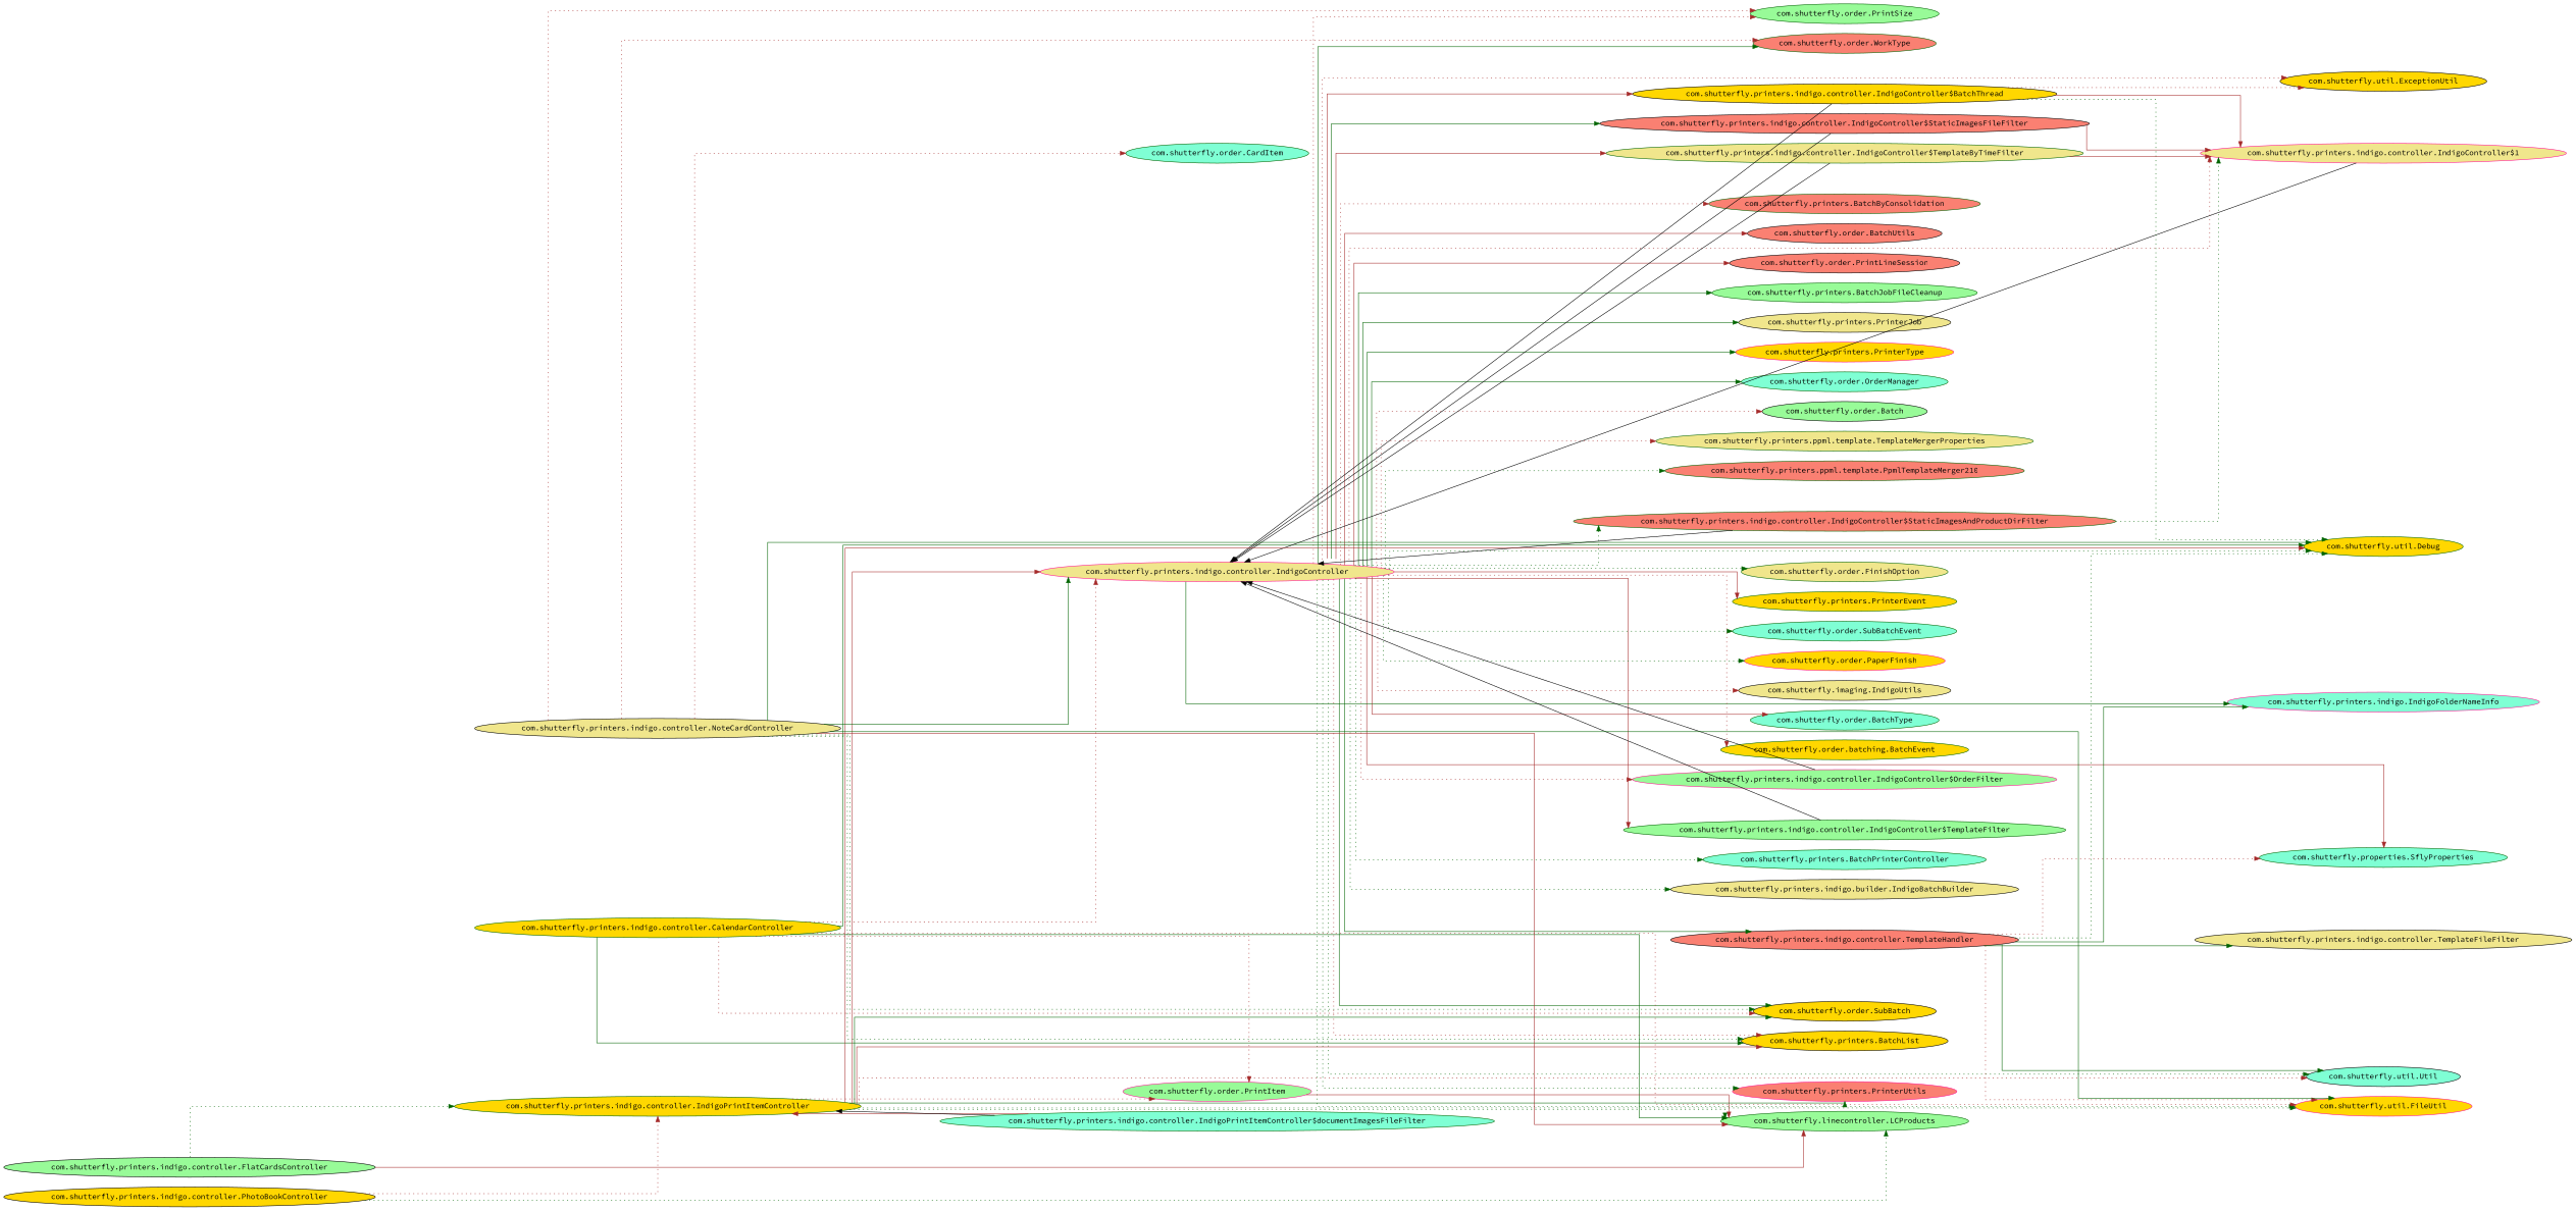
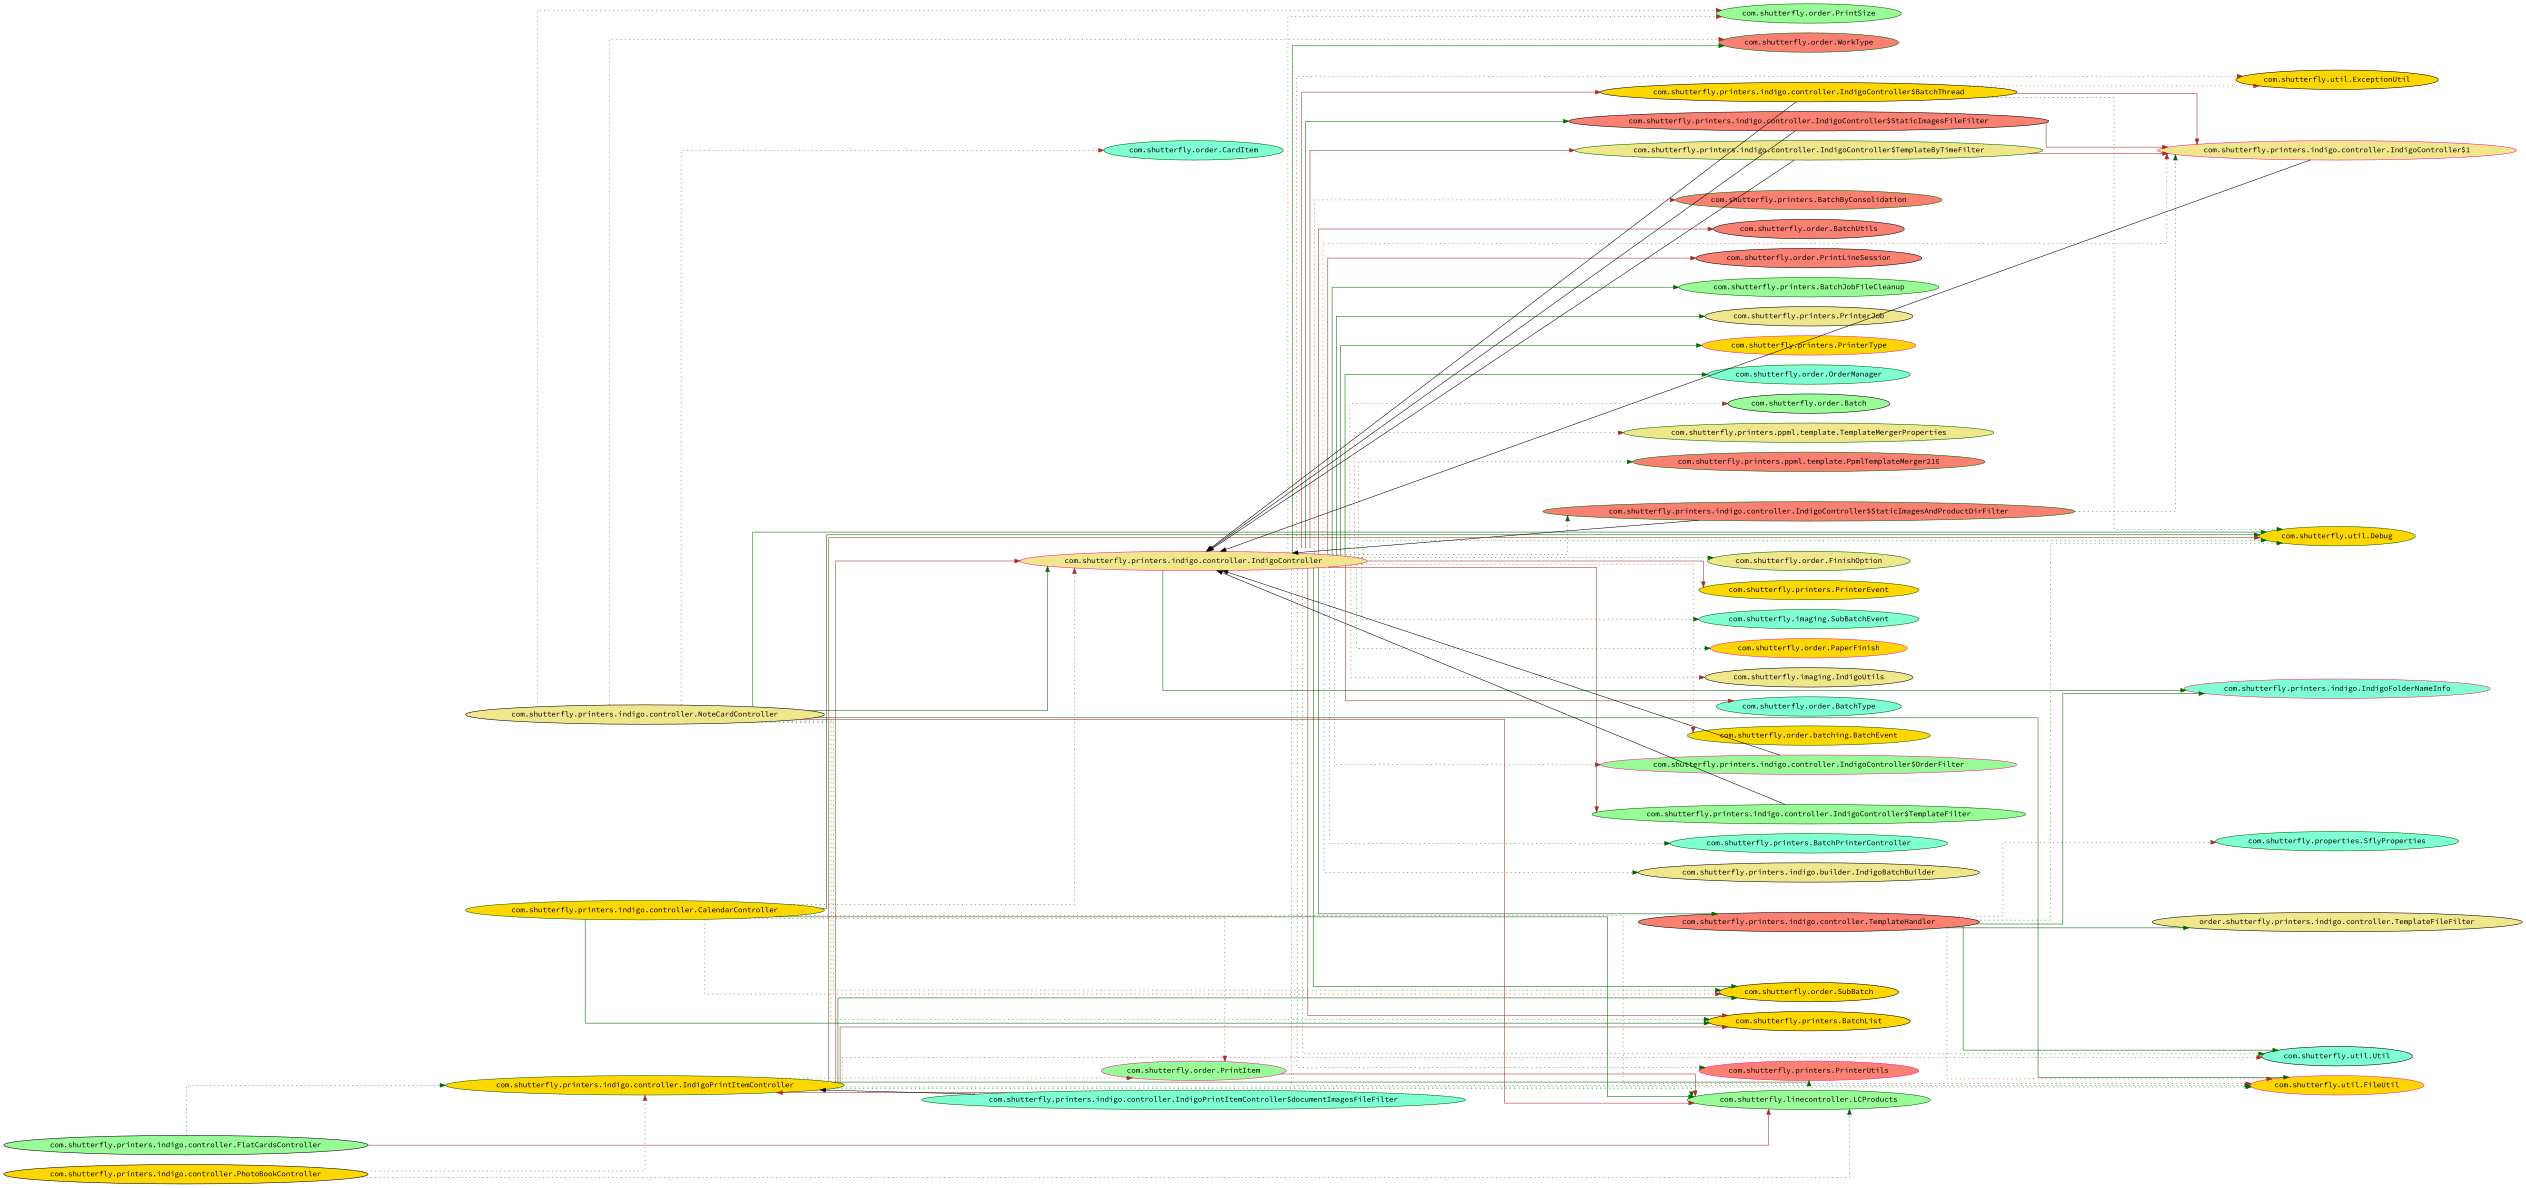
  digraph {
    concentrate=true
    fontname="Source Code Pro"
    rankdir=LR
    ranksep=2.0
    splines=ortho
    node [color=darkgreen fillcolor=gold fontname="Source Code Pro" style=filled]
    edge [color=brown fontname="Source Code Pro" style=dotted]
    "com.shutterfly.printers.indigo.controller.IndigoController" [color=deeppink fillcolor=khaki]
    "com.shutterfly.printers.indigo.controller.CalendarController"
    "com.shutterfly.linecontroller.LCProducts" [fillcolor=palegreen]
    "com.shutterfly.order.SubBatch" [color=black]
    "com.shutterfly.order.PrintItem" [color=deeppink fillcolor=palegreen]
    "com.shutterfly.printers.BatchList" [color=black]
    "com.shutterfly.util.Debug"
    "com.shutterfly.util.FileUtil" [color=deeppink]
    "com.shutterfly.printers.indigo.controller.IndigoController$1" [color=deeppink fillcolor=khaki]
    "com.shutterfly.printers.indigo.controller.IndigoController$BatchThread" [color=black]
    "com.shutterfly.util.ExceptionUtil" [color=black]
    "com.shutterfly.printers.indigo.controller.IndigoController$OrderFilter" [color=deeppink fillcolor=palegreen]
    "com.shutterfly.printers.indigo.controller.IndigoController$StaticImagesAndProductDirFilter" [fillcolor=salmon]
    "com.shutterfly.printers.indigo.controller.IndigoController$StaticImagesFileFilter" [color=black fillcolor=salmon]
    "com.shutterfly.printers.indigo.controller.IndigoController$TemplateByTimeFilter" [fillcolor=khaki]
    "com.shutterfly.printers.indigo.controller.IndigoController$TemplateFilter" [fillcolor=palegreen]
    "com.shutterfly.printers.BatchPrinterController" [fillcolor=aquamarine]
    "com.shutterfly.printers.indigo.builder.IndigoBatchBuilder" [color=black fillcolor=khaki]
    "com.shutterfly.printers.indigo.controller.TemplateHandler" [color=black fillcolor=salmon]
    "com.shutterfly.properties.SflyProperties" [fillcolor=aquamarine]
    "com.shutterfly.printers.BatchByConsolidation" [fillcolor=salmon]
    "com.shutterfly.order.BatchUtils" [color=black fillcolor=salmon]
    "com.shutterfly.order.PrintLineSession" [color=black fillcolor=salmon]
    "com.shutterfly.printers.BatchJobFileCleanup" [fillcolor=palegreen]
    "com.shutterfly.printers.PrinterJob" [color=black fillcolor=khaki]
    "com.shutterfly.printers.PrinterType" [color=deeppink]
    "com.shutterfly.printers.PrinterUtils" [color=deeppink fillcolor=salmon]
    "com.shutterfly.order.OrderManager" [fillcolor=aquamarine]
    "com.shutterfly.order.Batch" [color=black fillcolor=palegreen]
    "com.shutterfly.printers.ppml.template.TemplateMergerProperties" [fillcolor=khaki]
    "com.shutterfly.printers.ppml.template.PpmlTemplateMerger210" [fillcolor=salmon]
    "com.shutterfly.order.WorkType" [fillcolor=salmon]
    "com.shutterfly.order.FinishOption" [fillcolor=khaki]
    "com.shutterfly.printers.PrinterEvent"
-   "com.shutterfly.order.SubBatchEvent" [fillcolor=aquamarine]
+   "com.shutterfly.order.SubBatchEvent" [fillcolor=aquamarine label="com.shutterfly.imaging.SubBatchEvent"]
    "com.shutterfly.util.Util" [color=black fillcolor=aquamarine]
    "com.shutterfly.order.PrintSize" [fillcolor=palegreen]
    "com.shutterfly.order.PaperFinish" [color=deeppink]
    "com.shutterfly.printers.indigo.IndigoFolderNameInfo" [color=deeppink fillcolor=aquamarine]
    "com.shutterfly.imaging.IndigoUtils" [color=black fillcolor=khaki]
    "com.shutterfly.order.BatchType" [fillcolor=aquamarine]
    "com.shutterfly.order.batching.BatchEvent"
-   "com.shutterfly.printers.indigo.controller.TemplateFileFilter" [color=black fillcolor=khaki]
+   "com.shutterfly.printers.indigo.controller.TemplateFileFilter" [color=black fillcolor=khaki label="order.shutterfly.printers.indigo.controller.TemplateFileFilter"]
    "com.shutterfly.printers.indigo.controller.FlatCardsController" [color=black fillcolor=palegreen]
    "com.shutterfly.printers.indigo.controller.IndigoPrintItemController"
    "com.shutterfly.printers.indigo.controller.IndigoPrintItemController$documentImagesFileFilter" [fillcolor=aquamarine]
    "com.shutterfly.printers.indigo.controller.NoteCardController" [color=black fillcolor=khaki]
    "com.shutterfly.order.CardItem" [fillcolor=aquamarine]
    "com.shutterfly.printers.indigo.controller.PhotoBookController" [color=black]
    "com.shutterfly.printers.indigo.controller.IndigoController" -> "com.shutterfly.order.SubBatch" [color=darkgreen style=solid]
-   "com.shutterfly.printers.indigo.controller.IndigoController" -> "com.shutterfly.printers.BatchList"
+   "com.shutterfly.printers.indigo.controller.IndigoController" -> "com.shutterfly.printers.BatchList" [style=solid]
    "com.shutterfly.printers.indigo.controller.IndigoController" -> "com.shutterfly.util.Debug" [color=darkgreen]
    "com.shutterfly.printers.indigo.controller.IndigoController" -> "com.shutterfly.util.FileUtil" [color=darkgreen]
    "com.shutterfly.printers.indigo.controller.IndigoController" -> "com.shutterfly.printers.indigo.controller.IndigoController$1"
    "com.shutterfly.printers.indigo.controller.IndigoController" -> "com.shutterfly.printers.indigo.controller.IndigoController$BatchThread" [style=solid]
    "com.shutterfly.printers.indigo.controller.IndigoController" -> "com.shutterfly.util.ExceptionUtil"
    "com.shutterfly.printers.indigo.controller.IndigoController" -> "com.shutterfly.printers.indigo.controller.IndigoController$OrderFilter"
    "com.shutterfly.printers.indigo.controller.IndigoController" -> "com.shutterfly.printers.indigo.controller.IndigoController$StaticImagesAndProductDirFilter" [color=darkgreen]
    "com.shutterfly.printers.indigo.controller.IndigoController" -> "com.shutterfly.printers.indigo.controller.IndigoController$StaticImagesFileFilter" [color=darkgreen style=solid]
    "com.shutterfly.printers.indigo.controller.IndigoController" -> "com.shutterfly.printers.indigo.controller.IndigoController$TemplateByTimeFilter" [style=solid]
    "com.shutterfly.printers.indigo.controller.IndigoController" -> "com.shutterfly.printers.indigo.controller.IndigoController$TemplateFilter" [style=solid]
    "com.shutterfly.printers.indigo.controller.IndigoController" -> "com.shutterfly.printers.BatchPrinterController" [color=darkgreen]
    "com.shutterfly.printers.indigo.controller.IndigoController" -> "com.shutterfly.printers.indigo.builder.IndigoBatchBuilder" [color=darkgreen]
    "com.shutterfly.printers.indigo.controller.IndigoController" -> "com.shutterfly.printers.indigo.controller.TemplateHandler" [color=darkgreen style=solid]
-   "com.shutterfly.printers.indigo.controller.IndigoController" -> "com.shutterfly.properties.SflyProperties" [style=solid]
    "com.shutterfly.printers.indigo.controller.IndigoController" -> "com.shutterfly.printers.BatchByConsolidation"
    "com.shutterfly.printers.indigo.controller.IndigoController" -> "com.shutterfly.order.BatchUtils" [style=solid]
    "com.shutterfly.printers.indigo.controller.IndigoController" -> "com.shutterfly.order.PrintLineSession" [style=solid]
    "com.shutterfly.printers.indigo.controller.IndigoController" -> "com.shutterfly.printers.BatchJobFileCleanup" [color=darkgreen style=solid]
    "com.shutterfly.printers.indigo.controller.IndigoController" -> "com.shutterfly.printers.PrinterJob" [color=darkgreen style=solid]
    "com.shutterfly.printers.indigo.controller.IndigoController" -> "com.shutterfly.printers.PrinterType" [color=darkgreen style=solid]
    "com.shutterfly.printers.indigo.controller.IndigoController" -> "com.shutterfly.printers.PrinterUtils" [color=darkgreen]
    "com.shutterfly.printers.indigo.controller.IndigoController" -> "com.shutterfly.order.OrderManager" [color=darkgreen style=solid]
    "com.shutterfly.printers.indigo.controller.IndigoController" -> "com.shutterfly.order.Batch"
    "com.shutterfly.printers.indigo.controller.IndigoController" -> "com.shutterfly.printers.ppml.template.TemplateMergerProperties"
    "com.shutterfly.printers.indigo.controller.IndigoController" -> "com.shutterfly.printers.ppml.template.PpmlTemplateMerger210" [color=darkgreen]
    "com.shutterfly.printers.indigo.controller.IndigoController" -> "com.shutterfly.order.WorkType" [color=darkgreen style=solid]
    "com.shutterfly.printers.indigo.controller.IndigoController" -> "com.shutterfly.order.FinishOption" [color=darkgreen]
    "com.shutterfly.printers.indigo.controller.IndigoController" -> "com.shutterfly.printers.PrinterEvent" [style=solid]
    "com.shutterfly.printers.indigo.controller.IndigoController" -> "com.shutterfly.order.SubBatchEvent" [color=darkgreen]
    "com.shutterfly.printers.indigo.controller.IndigoController" -> "com.shutterfly.util.Util" [color=darkgreen]
    "com.shutterfly.printers.indigo.controller.IndigoController" -> "com.shutterfly.order.PrintSize"
    "com.shutterfly.printers.indigo.controller.IndigoController" -> "com.shutterfly.order.PaperFinish" [color=darkgreen]
    "com.shutterfly.printers.indigo.controller.IndigoController" -> "com.shutterfly.printers.indigo.IndigoFolderNameInfo" [color=darkgreen style=solid]
    "com.shutterfly.printers.indigo.controller.IndigoController" -> "com.shutterfly.imaging.IndigoUtils"
    "com.shutterfly.printers.indigo.controller.IndigoController" -> "com.shutterfly.order.BatchType" [style=solid]
    "com.shutterfly.printers.indigo.controller.IndigoController" -> "com.shutterfly.order.batching.BatchEvent"
    "com.shutterfly.printers.indigo.controller.CalendarController" -> "com.shutterfly.printers.indigo.controller.IndigoController"
    "com.shutterfly.printers.indigo.controller.CalendarController" -> "com.shutterfly.linecontroller.LCProducts" [color=darkgreen style=solid]
    "com.shutterfly.printers.indigo.controller.CalendarController" -> "com.shutterfly.order.SubBatch"
    "com.shutterfly.printers.indigo.controller.CalendarController" -> "com.shutterfly.order.PrintItem"
    "com.shutterfly.printers.indigo.controller.CalendarController" -> "com.shutterfly.printers.BatchList" [color=darkgreen style=solid]
    "com.shutterfly.printers.indigo.controller.CalendarController" -> "com.shutterfly.util.Debug" [color=darkgreen style=solid]
    "com.shutterfly.printers.indigo.controller.CalendarController" -> "com.shutterfly.util.FileUtil"
    "com.shutterfly.order.PrintItem" -> "com.shutterfly.linecontroller.LCProducts" [style=solid]
    "com.shutterfly.printers.indigo.controller.IndigoController$1" -> "com.shutterfly.printers.indigo.controller.IndigoController" [color="" style=""]
    "com.shutterfly.printers.indigo.controller.IndigoController$BatchThread" -> "com.shutterfly.printers.indigo.controller.IndigoController" [color="" style=""]
    "com.shutterfly.printers.indigo.controller.IndigoController$BatchThread" -> "com.shutterfly.util.Debug" [color=darkgreen]
    "com.shutterfly.printers.indigo.controller.IndigoController$BatchThread" -> "com.shutterfly.printers.indigo.controller.IndigoController$1" [style=solid]
    "com.shutterfly.printers.indigo.controller.IndigoController$BatchThread" -> "com.shutterfly.util.ExceptionUtil"
    "com.shutterfly.printers.indigo.controller.IndigoController$OrderFilter" -> "com.shutterfly.printers.indigo.controller.IndigoController" [color="" style=""]
    "com.shutterfly.printers.indigo.controller.IndigoController$StaticImagesAndProductDirFilter" -> "com.shutterfly.printers.indigo.controller.IndigoController" [color="" style=""]
    "com.shutterfly.printers.indigo.controller.IndigoController$StaticImagesAndProductDirFilter" -> "com.shutterfly.printers.indigo.controller.IndigoController$1" [color=darkgreen]
    "com.shutterfly.printers.indigo.controller.IndigoController$StaticImagesFileFilter" -> "com.shutterfly.printers.indigo.controller.IndigoController" [color="" style=""]
    "com.shutterfly.printers.indigo.controller.IndigoController$StaticImagesFileFilter" -> "com.shutterfly.printers.indigo.controller.IndigoController$1" [style=solid]
    "com.shutterfly.printers.indigo.controller.IndigoController$TemplateByTimeFilter" -> "com.shutterfly.printers.indigo.controller.IndigoController" [color="" style=""]
    "com.shutterfly.printers.indigo.controller.IndigoController$TemplateByTimeFilter" -> "com.shutterfly.printers.indigo.controller.IndigoController$1" [style=solid]
    "com.shutterfly.printers.indigo.controller.IndigoController$TemplateFilter" -> "com.shutterfly.printers.indigo.controller.IndigoController" [color="" style=""]
    "com.shutterfly.printers.indigo.controller.TemplateHandler" -> "com.shutterfly.util.Debug" [color=darkgreen]
    "com.shutterfly.printers.indigo.controller.TemplateHandler" -> "com.shutterfly.util.FileUtil"
    "com.shutterfly.printers.indigo.controller.TemplateHandler" -> "com.shutterfly.properties.SflyProperties"
    "com.shutterfly.printers.indigo.controller.TemplateHandler" -> "com.shutterfly.util.Util" [color=darkgreen style=solid]
    "com.shutterfly.printers.indigo.controller.TemplateHandler" -> "com.shutterfly.printers.indigo.IndigoFolderNameInfo" [color=darkgreen style=solid]
    "com.shutterfly.printers.indigo.controller.TemplateHandler" -> "com.shutterfly.printers.indigo.controller.TemplateFileFilter" [color=darkgreen style=solid]
    "com.shutterfly.printers.indigo.controller.FlatCardsController" -> "com.shutterfly.linecontroller.LCProducts" [style=solid]
    "com.shutterfly.printers.indigo.controller.FlatCardsController" -> "com.shutterfly.printers.indigo.controller.IndigoPrintItemController" [color=darkgreen]
    "com.shutterfly.printers.indigo.controller.IndigoPrintItemController" -> "com.shutterfly.printers.indigo.controller.IndigoController" [style=solid]
    "com.shutterfly.printers.indigo.controller.IndigoPrintItemController" -> "com.shutterfly.linecontroller.LCProducts" [color=darkgreen]
    "com.shutterfly.printers.indigo.controller.IndigoPrintItemController" -> "com.shutterfly.order.SubBatch" [color=darkgreen style=solid]
    "com.shutterfly.printers.indigo.controller.IndigoPrintItemController" -> "com.shutterfly.order.PrintItem"
    "com.shutterfly.printers.indigo.controller.IndigoPrintItemController" -> "com.shutterfly.printers.BatchList" [style=solid]
    "com.shutterfly.printers.indigo.controller.IndigoPrintItemController" -> "com.shutterfly.util.Debug" [style=solid]
    "com.shutterfly.printers.indigo.controller.IndigoPrintItemController" -> "com.shutterfly.util.FileUtil" [color=darkgreen]
    "com.shutterfly.printers.indigo.controller.IndigoPrintItemController" -> "com.shutterfly.printers.PrinterUtils" [color=darkgreen style=solid]
    "com.shutterfly.printers.indigo.controller.IndigoPrintItemController" -> "com.shutterfly.util.Util"
    "com.shutterfly.printers.indigo.controller.IndigoPrintItemController" -> "com.shutterfly.printers.indigo.controller.IndigoPrintItemController$documentImagesFileFilter" [style=solid]
    "com.shutterfly.printers.indigo.controller.IndigoPrintItemController$documentImagesFileFilter" -> "com.shutterfly.printers.indigo.controller.IndigoPrintItemController" [color="" style=""]
    "com.shutterfly.printers.indigo.controller.NoteCardController" -> "com.shutterfly.printers.indigo.controller.IndigoController" [color=darkgreen style=solid]
    "com.shutterfly.printers.indigo.controller.NoteCardController" -> "com.shutterfly.linecontroller.LCProducts" [style=solid]
    "com.shutterfly.printers.indigo.controller.NoteCardController" -> "com.shutterfly.order.SubBatch" [color=darkgreen]
    "com.shutterfly.printers.indigo.controller.NoteCardController" -> "com.shutterfly.printers.BatchList" [color=darkgreen]
    "com.shutterfly.printers.indigo.controller.NoteCardController" -> "com.shutterfly.util.Debug" [color=darkgreen style=solid]
    "com.shutterfly.printers.indigo.controller.NoteCardController" -> "com.shutterfly.util.FileUtil" [color=darkgreen style=solid]
    "com.shutterfly.printers.indigo.controller.NoteCardController" -> "com.shutterfly.order.WorkType"
    "com.shutterfly.printers.indigo.controller.NoteCardController" -> "com.shutterfly.order.PrintSize"
    "com.shutterfly.printers.indigo.controller.NoteCardController" -> "com.shutterfly.order.CardItem"
    "com.shutterfly.printers.indigo.controller.PhotoBookController" -> "com.shutterfly.linecontroller.LCProducts" [color=darkgreen]
    "com.shutterfly.printers.indigo.controller.PhotoBookController" -> "com.shutterfly.printers.indigo.controller.IndigoPrintItemController"
  }
